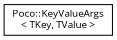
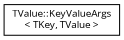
  digraph {
    rankdir=TB
    fontname="Open Sans"
-   n1 [color=black fillcolor=white fontname="Open Sans" fontsize=10 height=0.2 label="Poco::KeyValueArgs\l\< TKey, TValue \>" shape=record style=filled width=0.4]
+   n1 [color=black fillcolor=white fontname="Open Sans" fontsize=10 height=0.2 label="TValue::KeyValueArgs\l\< TKey, TValue \>" shape=record style=filled width=0.4]
  }
